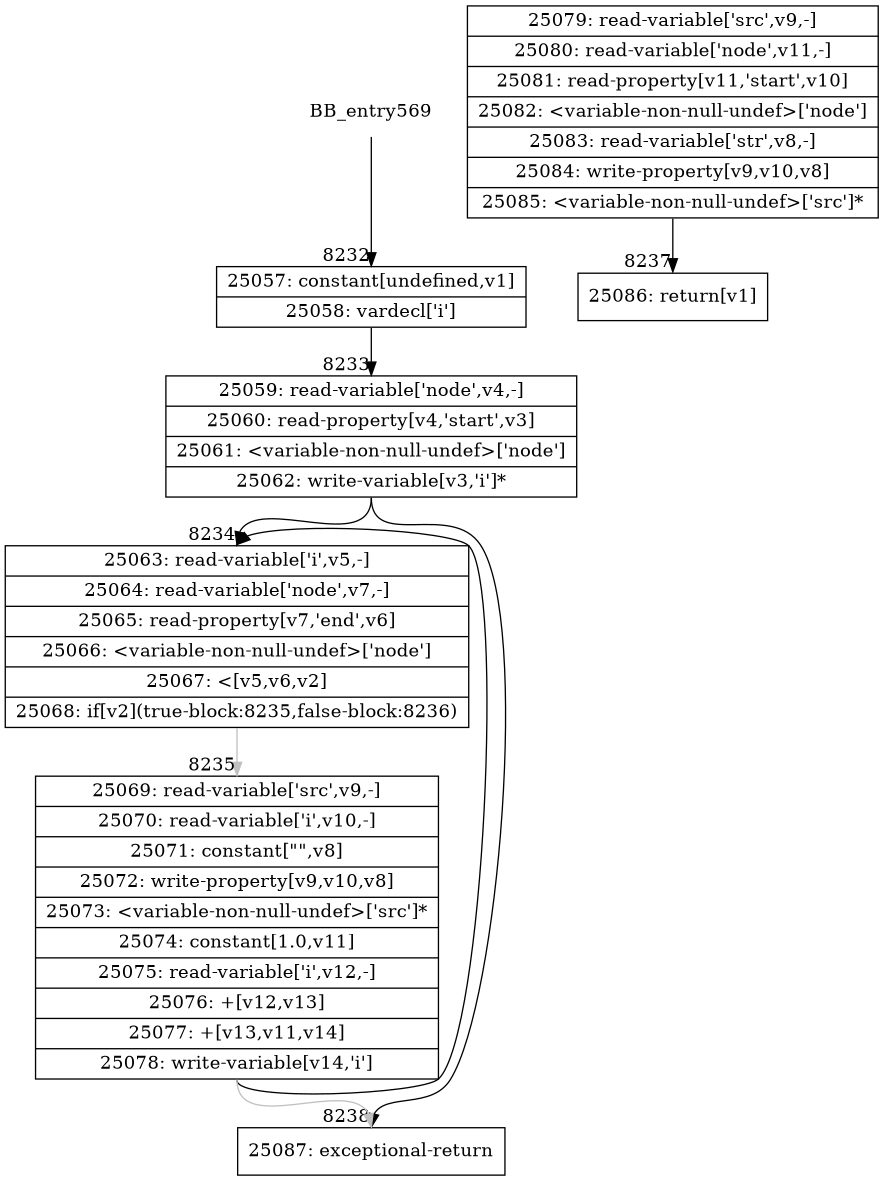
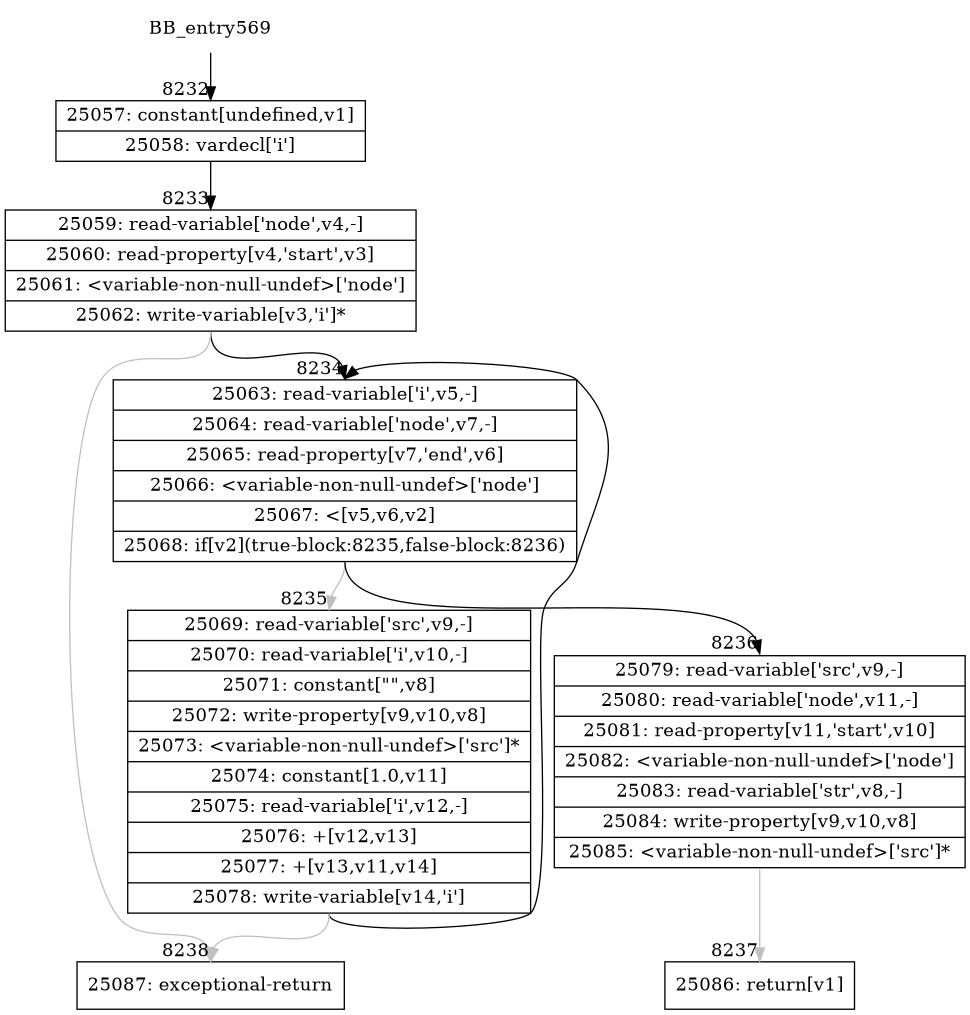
  digraph {
    rankdir=TD
    node [shape=record]
    edge [headport=n tailport=s]
    n1 [label=BB_entry569 shape=none]
    n2 [label="{25057: constant[undefined,v1]|25058: vardecl['i']}"]
    n3 [label="{25059: read-variable['node',v4,-]|25060: read-property[v4,'start',v3]|25061: \<variable-non-null-undef\>['node']|25062: write-variable[v3,'i']*}"]
    n4 [label="{25063: read-variable['i',v5,-]|25064: read-variable['node',v7,-]|25065: read-property[v7,'end',v6]|25066: \<variable-non-null-undef\>['node']|25067: \<[v5,v6,v2]|25068: if[v2](true-block:8235,false-block:8236)}"]
    n5 [label="{25087: exceptional-return}"]
    n6 [label="{25069: read-variable['src',v9,-]|25070: read-variable['i',v10,-]|25071: constant[\"\",v8]|25072: write-property[v9,v10,v8]|25073: \<variable-non-null-undef\>['src']*|25074: constant[1.0,v11]|25075: read-variable['i',v12,-]|25076: +[v12,v13]|25077: +[v13,v11,v14]|25078: write-variable[v14,'i']}"]
    n7 [label="{25079: read-variable['src',v9,-]|25080: read-variable['node',v11,-]|25081: read-property[v11,'start',v10]|25082: \<variable-non-null-undef\>['node']|25083: read-variable['str',v8,-]|25084: write-property[v9,v10,v8]|25085: \<variable-non-null-undef\>['src']*}"]
    n8 [label="{25086: return[v1]}"]
    n1 -> n2 [headlabel="    8232"]
    n2 -> n3 [headlabel="      8233"]
    n3 -> n4 [headlabel="      8234"]
-   n3 -> n5 [color=black headlabel="      8238"]
+   n3 -> n5 [color=gray headlabel="      8238"]
    n4 -> n6 [color=gray headlabel="      8235"]
+   n4 -> n7 [headlabel="      8236"]
    n6 -> n4
    n6 -> n5 [color=gray]
-   n7 -> n8 [headlabel="      8237"]
+   n7 -> n8 [headlabel="      8237" color=gray]
  }
